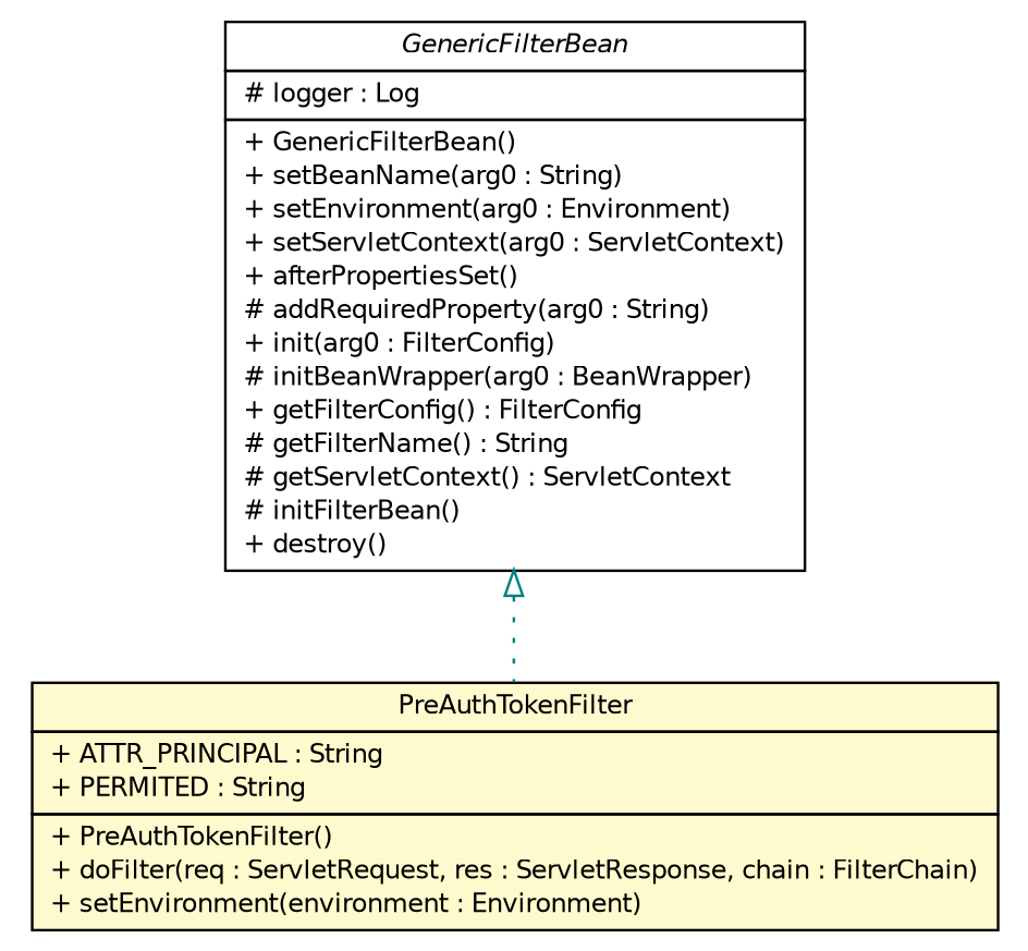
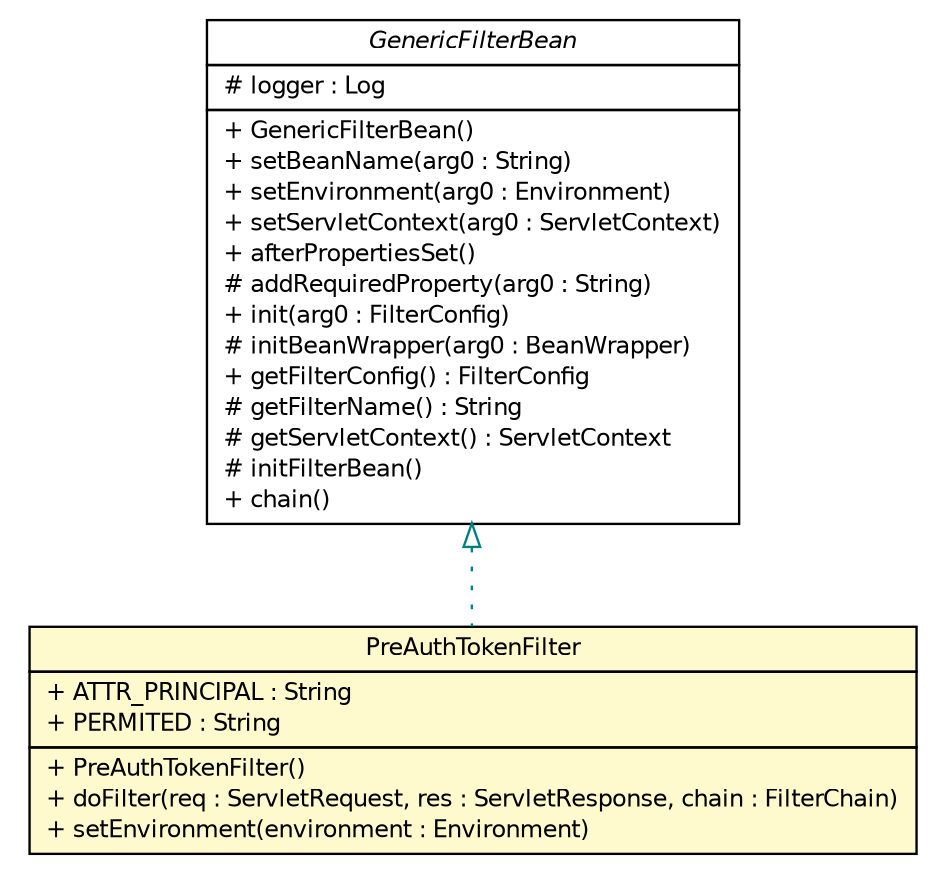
  digraph {
    nodesep=0.25
    ranksep=0.5
    node [fontcolor=black fontname=Helvetica fontsize=10.0 shape=plaintext]
    n1 [label=<<table title="com.yirendai.oss.lib.security.internal.preauth.PreAuthTokenFilter" border="0" cellborder="1" cellspacing="0" cellpadding="2" port="p" bgcolor="lemonChiffon" href="./PreAuthTokenFilter.html"> 		<tr><td><table border="0" cellspacing="0" cellpadding="1"> <tr><td align="center" balign="center"> PreAuthTokenFilter </td></tr> 		</table></td></tr> 		<tr><td><table border="0" cellspacing="0" cellpadding="1"> <tr><td align="left" balign="left"> + ATTR_PRINCIPAL : String </td></tr> <tr><td align="left" balign="left"> + PERMITED : String </td></tr> 		</table></td></tr> 		<tr><td><table border="0" cellspacing="0" cellpadding="1"> <tr><td align="left" balign="left"> + PreAuthTokenFilter() </td></tr> <tr><td align="left" balign="left"> + doFilter(req : ServletRequest, res : ServletResponse, chain : FilterChain) </td></tr> <tr><td align="left" balign="left"> + setEnvironment(environment : Environment) </td></tr> 		</table></td></tr> 		</table>>]
-   n2 [label=<<table title="org.springframework.web.filter.GenericFilterBean" border="0" cellborder="1" cellspacing="0" cellpadding="2" port="p" href="http://java.sun.com/j2se/1.4.2/docs/api/org/springframework/web/filter/GenericFilterBean.html"> 		<tr><td><table border="0" cellspacing="0" cellpadding="1"> <tr><td align="center" balign="center"><font face="Helvetica-Oblique"> GenericFilterBean </font></td></tr> 		</table></td></tr> 		<tr><td><table border="0" cellspacing="0" cellpadding="1"> <tr><td align="left" balign="left"> # logger : Log </td></tr> 		</table></td></tr> 		<tr><td><table border="0" cellspacing="0" cellpadding="1"> <tr><td align="left" balign="left"> + GenericFilterBean() </td></tr> <tr><td align="left" balign="left"> + setBeanName(arg0 : String) </td></tr> <tr><td align="left" balign="left"> + setEnvironment(arg0 : Environment) </td></tr> <tr><td align="left" balign="left"> + setServletContext(arg0 : ServletContext) </td></tr> <tr><td align="left" balign="left"> + afterPropertiesSet() </td></tr> <tr><td align="left" balign="left"> # addRequiredProperty(arg0 : String) </td></tr> <tr><td align="left" balign="left"> + init(arg0 : FilterConfig) </td></tr> <tr><td align="left" balign="left"> # initBeanWrapper(arg0 : BeanWrapper) </td></tr> <tr><td align="left" balign="left"> + getFilterConfig() : FilterConfig </td></tr> <tr><td align="left" balign="left"> # getFilterName() : String </td></tr> <tr><td align="left" balign="left"> # getServletContext() : ServletContext </td></tr> <tr><td align="left" balign="left"> # initFilterBean() </td></tr> <tr><td align="left" balign="left"> + destroy() </td></tr> 		</table></td></tr> 		</table>>]
+   n2 [label=<<table title="org.springframework.web.filter.GenericFilterBean" border="0" cellborder="1" cellspacing="0" cellpadding="2" port="p" href="http://java.sun.com/j2se/1.4.2/docs/api/org/springframework/web/filter/GenericFilterBean.html"> 		<tr><td><table border="0" cellspacing="0" cellpadding="1"> <tr><td align="center" balign="center"><font face="Helvetica-Oblique"> GenericFilterBean </font></td></tr> 		</table></td></tr> 		<tr><td><table border="0" cellspacing="0" cellpadding="1"> <tr><td align="left" balign="left"> # logger : Log </td></tr> 		</table></td></tr> 		<tr><td><table border="0" cellspacing="0" cellpadding="1"> <tr><td align="left" balign="left"> + GenericFilterBean() </td></tr> <tr><td align="left" balign="left"> + setBeanName(arg0 : String) </td></tr> <tr><td align="left" balign="left"> + setEnvironment(arg0 : Environment) </td></tr> <tr><td align="left" balign="left"> + setServletContext(arg0 : ServletContext) </td></tr> <tr><td align="left" balign="left"> + afterPropertiesSet() </td></tr> <tr><td align="left" balign="left"> # addRequiredProperty(arg0 : String) </td></tr> <tr><td align="left" balign="left"> + init(arg0 : FilterConfig) </td></tr> <tr><td align="left" balign="left"> # initBeanWrapper(arg0 : BeanWrapper) </td></tr> <tr><td align="left" balign="left"> + getFilterConfig() : FilterConfig </td></tr> <tr><td align="left" balign="left"> # getFilterName() : String </td></tr> <tr><td align="left" balign="left"> # getServletContext() : ServletContext </td></tr> <tr><td align="left" balign="left"> # initFilterBean() </td></tr> <tr><td align="left" balign="left"> + chain() </td></tr> 		</table></td></tr> 		</table>>]
    n2 -> n1 [arrowtail=empty dir=back fontname=Helvetica fontsize=10 headport=p labelfontname=Helvetica labelfontsize=10 tailport=p color=teal style=dotted]
  }
